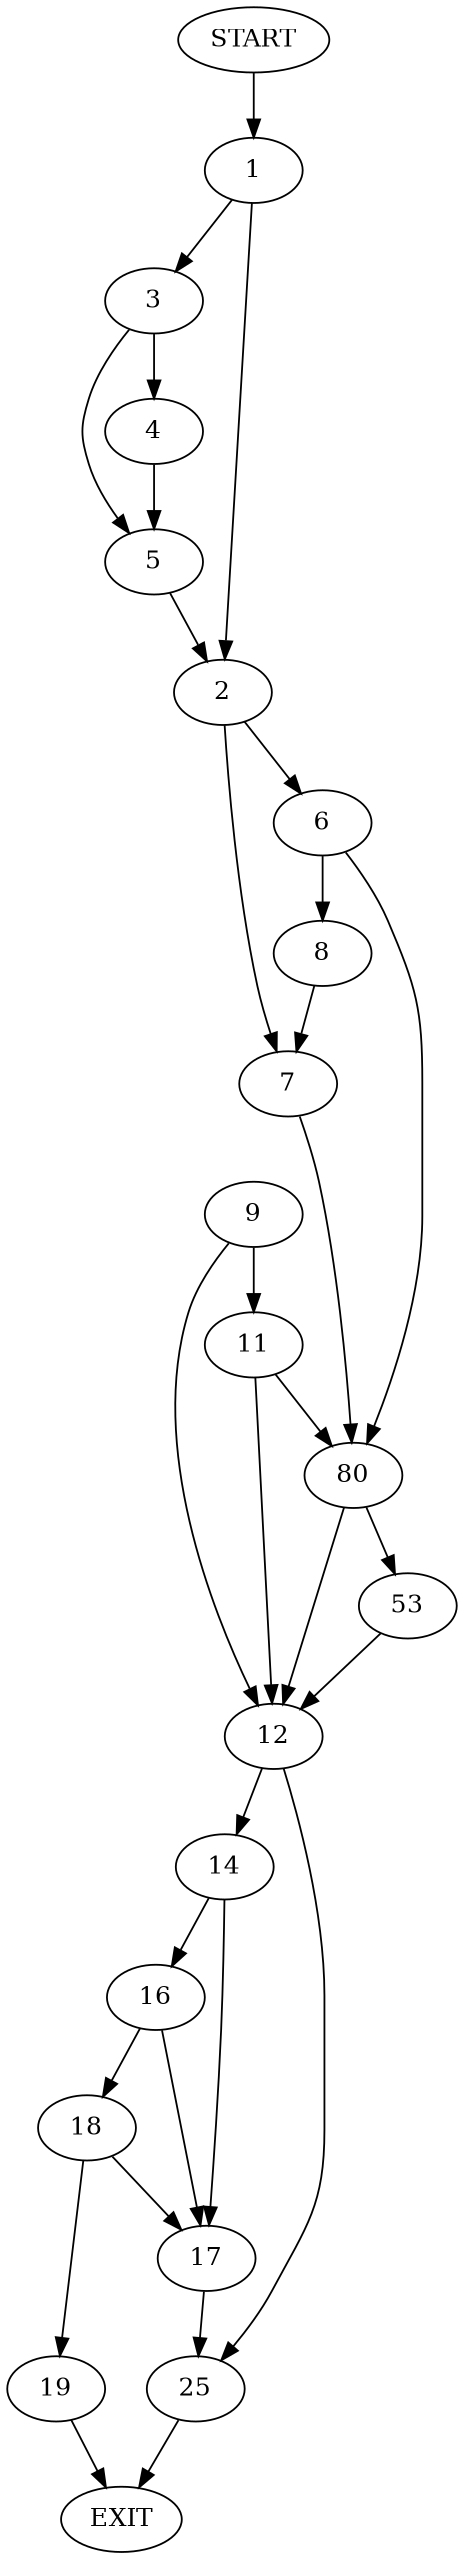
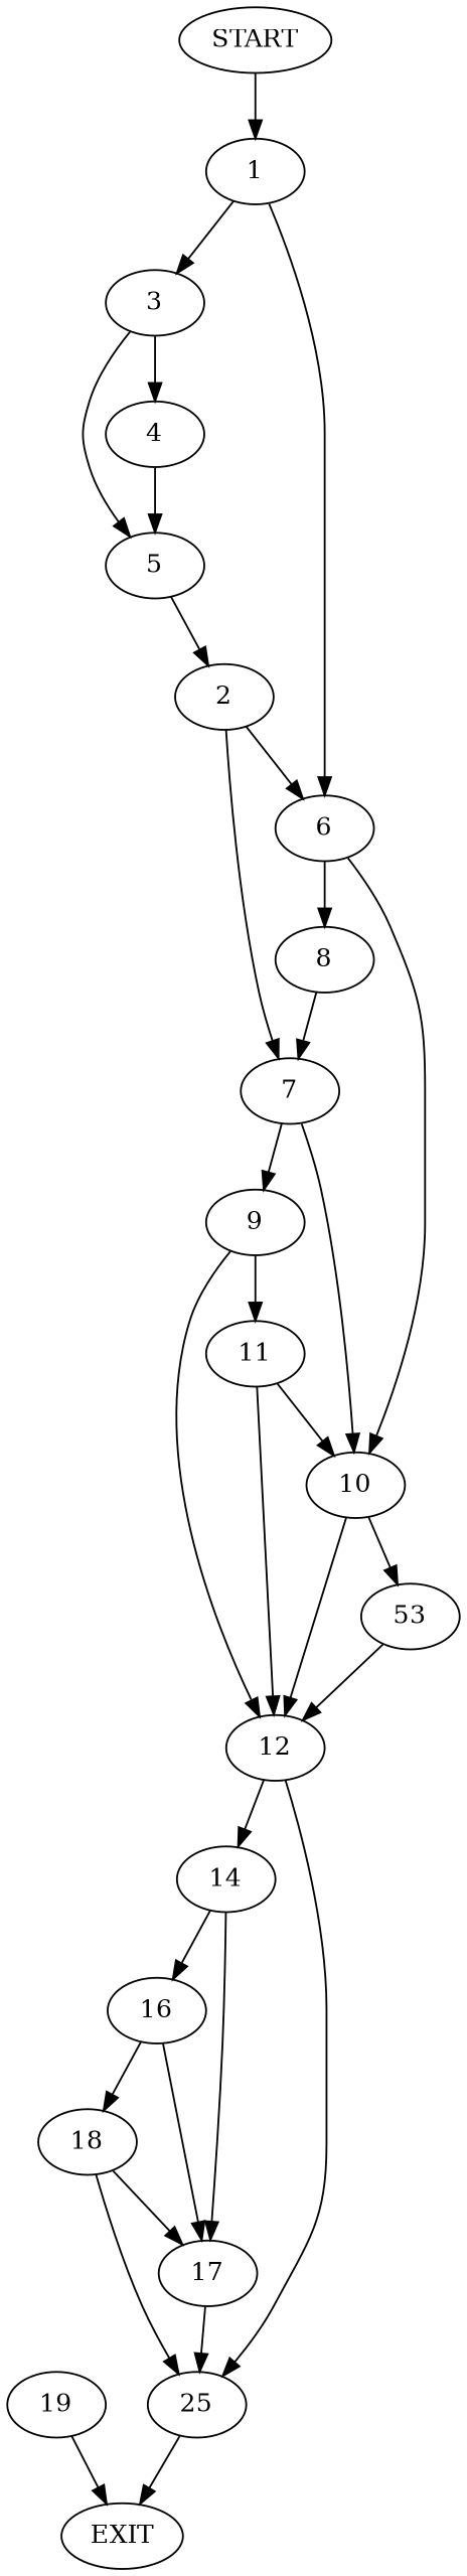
  digraph {
    n1 [label=START]
    1
    2
    3
    n5 [label=EXIT]
    6
    7
    4
    5
    8
-   10 [label=80]
+   10
    9
    11
    12
    n15 [label=53]
    14
    n17 [label=25]
    16
    17
    18
    19
    n1 -> 1
-   1 -> 2
+   1 -> 6
    1 -> 3
    2 -> 6
    2 -> 7
    3 -> 4
    3 -> 5
    6 -> 8
    6 -> 10
    7 -> 10
+   7 -> 9
    4 -> 5
    5 -> 2
    8 -> 7
    10 -> 12
    10 -> n15
    9 -> 11
    9 -> 12
    11 -> 10
    11 -> 12
    12 -> 14
    12 -> n17
    n15 -> 12
    14 -> 16
    14 -> 17
    n17 -> n5
    16 -> 17
    16 -> 18
    17 -> n17
    18 -> 17
-   18 -> 19
+   18 -> n17
    19 -> n5
  }
